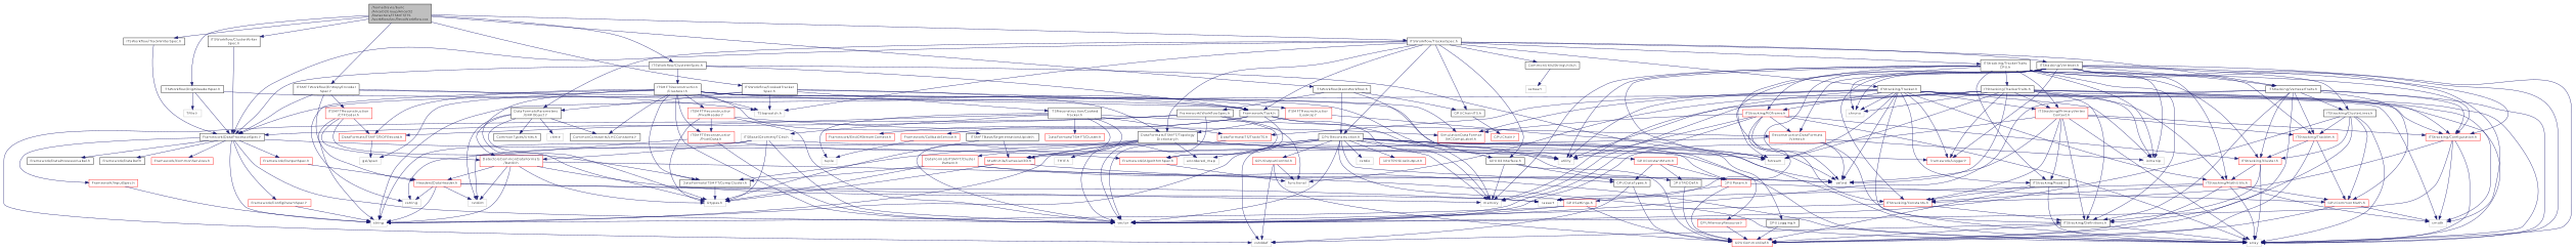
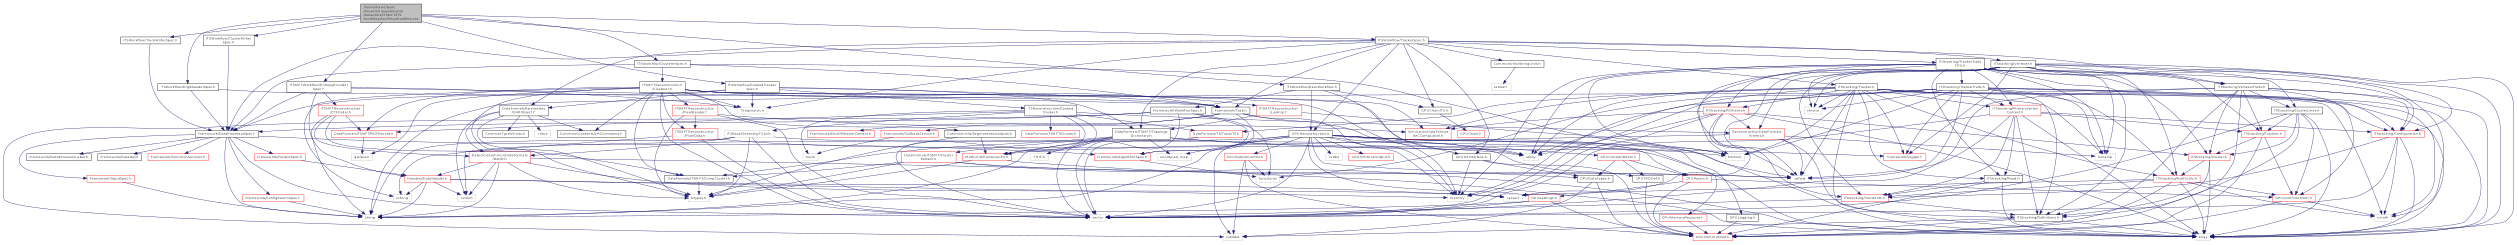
  digraph {
    fontname=Montserrat
    node [color=black fontname=Montserrat fontsize=10 shape=record]
    edge [color=midnightblue fontname=Montserrat fontsize=10 labelfontname=Helvetica labelfontsize=10 style=solid]
    n1 [fillcolor=grey75 fontcolor=black height=0.2 label="/home/travis/build\l/AliceO2Group/AliceO2\l/Detectors/ITSMFT/ITS\l/workflow/src/RecoWorkflow.cxx" style=filled width=0.4]
    n2 [height=0.2 label="ITSWorkflow/RecoWorkflow.h" width=0.4]
    n3 [height=0.2 label="ITSWorkflow/DigitReaderSpec.h" width=0.4]
    n4 [height=0.2 label="ITSWorkflow/ClustererSpec.h" width=0.4]
    n5 [height=0.2 label="ITSWorkflow/ClusterWriter\lSpec.h" width=0.4]
    n6 [height=0.2 label="ITSWorkflow/TrackerSpec.h" width=0.4]
    n7 [height=0.2 label="ITSWorkflow/CookedTracker\lSpec.h" width=0.4]
    n8 [height=0.2 label="ITSWorkflow/TrackWriterSpec.h" width=0.4]
    n9 [height=0.2 label="ITSMFTWorkflow/EntropyEncoder\lSpec.h" width=0.4]
    n10 [height=0.2 label="Framework/WorkflowSpec.h" width=0.4]
    n11 [height=0.2 label="GPUO2Interface.h" width=0.4]
    n12 [height=0.2 label="GPUReconstruction.h" width=0.4]
    n13 [height=0.2 label="GPUChainITS.h" width=0.4]
    n14 [height=0.2 label="Framework/DataProcessorSpec.h" width=0.4]
-   n15 [color=grey75 height=0.2 label="TFile.h" width=0.4]
    n16 [height=0.2 label="Framework/Task.h" width=0.4]
    n17 [color=grey75 height=0.2 label=fstream width=0.4]
    n18 [height=0.2 label="ITSMFTReconstruction\l/Clusterer.h" width=0.4]
    n19 [color=grey75 height=0.2 label="TStopwatch.h" width=0.4]
    n20 [height=0.2 label="DataFormatsITSMFT/Topology\lDictionary.h" width=0.4]
    n21 [height=0.2 label="DataFormatsParameters\l/GRPObject.h" width=0.4]
    n22 [height=0.2 label="ITStracking/Tracker.h" width=0.4]
    n23 [height=0.2 label="ITStracking/TrackerTraits\lCPU.h" width=0.4]
    n24 [height=0.2 label="ITStracking/Vertexer.h" width=0.4]
    n25 [height=0.2 label="ITStracking/VertexerTraits.h" width=0.4]
    n26 [height=0.2 label="CommonUtils/StringUtils.h" width=0.4]
    n27 [height=0.2 label="ITSReconstruction/Cooked\lTracker.h" width=0.4]
    n28 [color=red height=0.2 label="Headers/DataHeader.h" width=0.4]
    n29 [color=red height=0.2 label="ITSMFTReconstruction\l/CTFCoder.h" width=0.4]
    n30 [color=red height=0.2 label="Framework/AlgorithmSpec.h" width=0.4]
    n31 [color=grey75 height=0.2 label=functional width=0.4]
    n32 [color=grey75 height=0.2 label=vector width=0.4]
    n33 [color=grey75 height=0.2 label=cstddef width=0.4]
    n34 [color=grey75 height=0.2 label=memory width=0.4]
    n35 [color=red height=0.2 label="GPUCommonDef.h" width=0.4]
    n36 [height=0.2 label="GPUDataTypes.h" width=0.4]
    n37 [color=grey75 height=0.2 label=string width=0.4]
    n38 [color=grey75 height=0.2 label=cstring width=0.4]
    n39 [color=grey75 height=0.2 label=cstdio width=0.4]
    n40 [color=grey75 height=0.2 label=iosfwd width=0.4]
    n41 [color=grey75 height=0.2 label=unordered_map width=0.4]
    n42 [height=0.2 label="GPUTRDDef.h" width=0.4]
    n43 [color=red height=0.2 label="GPUParam.h" width=0.4]
    n44 [color=red height=0.2 label="GPUSettings.h" width=0.4]
    n45 [color=red height=0.2 label="GPUOutputControl.h" width=0.4]
    n46 [color=red height=0.2 label="GPUMemoryResource.h" width=0.4]
    n47 [color=red height=0.2 label="GPUConstantMem.h" width=0.4]
    n48 [color=red height=0.2 label="GPUTPCSliceOutput.h" width=0.4]
    n49 [height=0.2 label="GPULogging.h" width=0.4]
    n50 [color=red height=0.2 label="GPUChain.h" width=0.4]
    n51 [color=red height=0.2 label="Framework/ConfigParamSpec.h" width=0.4]
    n52 [height=0.2 label="Framework/DataProcessorLabel.h" width=0.4]
    n53 [height=0.2 label="Framework/DataRef.h" width=0.4]
    n54 [color=red height=0.2 label="Framework/InputSpec.h" width=0.4]
    n55 [color=red height=0.2 label="Framework/OutputSpec.h" width=0.4]
    n56 [color=red height=0.2 label="Framework/CommonServices.h" width=0.4]
    n57 [color=grey75 height=0.2 label=cstdint width=0.4]
    n58 [color=grey75 height=0.2 label=cassert width=0.4]
    n59 [color=red height=0.2 label="GPUCommonMath.h" width=0.4]
    n60 [color=grey75 height=0.2 label=cmath width=0.4]
    n61 [color=red height=0.2 label="Framework/CallbackService.h" width=0.4]
    n62 [color=red height=0.2 label="Framework/EndOfStreamContext.h" width=0.4]
    n63 [color=grey75 height=0.2 label=utility width=0.4]
    n64 [color=grey75 height=0.2 label=tuple width=0.4]
    n65 [color=grey75 height=0.2 label="gsl/span" width=0.4]
-   n66 [height=0.2 label="ITSMFTBase/SegmentationAlpide.h" width=0.4]
+   n66 [height=0.2 label="CommonUtils/SegmentationAlpide.h" width=0.4]
    n67 [color=grey75 height=0.2 label="Rtypes.h" width=0.4]
    n68 [height=0.2 label="DataFormatsITSMFT/CompCluster.h" width=0.4]
    n69 [color=red height=0.2 label="DataFormatsITSMFT/ROFRecord.h" width=0.4]
    n70 [color=red height=0.2 label="ITSMFTReconstruction\l/PixelReader.h" width=0.4]
    n71 [color=red height=0.2 label="ITSMFTReconstruction\l/PixelData.h" width=0.4]
    n72 [color=red height=0.2 label="SimulationDataFormat\l/MCCompLabel.h" width=0.4]
    n73 [color=red height=0.2 label="ITSMFTReconstruction\l/LookUp.h" width=0.4]
    n74 [height=0.2 label="CommonConstants/LHCConstants.h" width=0.4]
    n75 [color=red height=0.2 label="MathUtils/Cartesian3D.h" width=0.4]
    n76 [color=grey75 height=0.2 label=array width=0.4]
    n77 [color=red height=0.2 label="DataFormatsITSMFT/Cluster\lPattern.h" width=0.4]
    n78 [color=red height=0.2 label="Framework/Logger.h" width=0.4]
    n79 [color=grey75 height=0.2 label="TH1F.h" width=0.4]
    n80 [color=grey75 height=0.2 label=ctime width=0.4]
    n81 [height=0.2 label="CommonTypes/Units.h" width=0.4]
    n82 [color=red height=0.2 label="DetectorsCommonDataFormats\l/DetID.h" width=0.4]
    n83 [color=grey75 height=0.2 label=chrono width=0.4]
    n84 [color=grey75 height=0.2 label=iomanip width=0.4]
    n85 [color=red height=0.2 label="ITStracking/Configuration.h" width=0.4]
    n86 [height=0.2 label="ITStracking/Definitions.h" width=0.4]
    n87 [color=red height=0.2 label="ITStracking/ROframe.h" width=0.4]
    n88 [color=red height=0.2 label="ITStracking/MathUtils.h" width=0.4]
    n89 [color=red height=0.2 label="ITStracking/PrimaryVertex\lContext.h" width=0.4]
    n90 [height=0.2 label="ITStracking/Road.h" width=0.4]
    n91 [color=red height=0.2 label="DataFormatsITS/TrackITS.h" width=0.4]
    n92 [height=0.2 label="ITStracking/TrackerTraits.h" width=0.4]
    n93 [color=red height=0.2 label="ITStracking/Constants.h" width=0.4]
    n94 [color=red height=0.2 label="ITStracking/Cluster.h" width=0.4]
    n95 [color=red height=0.2 label="ReconstructionDataFormats\l/Vertex.h" width=0.4]
    n96 [color=red height=0.2 label="ITStracking/Tracklet.h" width=0.4]
    n97 [height=0.2 label="ITStracking/ClusterLines.h" width=0.4]
    n98 [color=grey75 height=0.2 label=sstream width=0.4]
    n99 [color=grey75 height=0.2 label="ITSBase/GeometryTGeo.h" width=0.4]
    n100 [color=red height=0.2 label="DataFormatsITSMFT/Cluster.h" width=0.4]
    n1 -> n2
    n1 -> n3
    n1 -> n4
    n1 -> n5
    n1 -> n6
    n1 -> n7
    n1 -> n8
    n1 -> n9
    n2 -> n10
    n2 -> n11
    n2 -> n12
    n2 -> n13
    n3 -> n14
-   n3 -> n15
    n3 -> n16
    n4 -> n14
    n4 -> n16
    n4 -> n17
    n4 -> n18
    n5 -> n14
    n6 -> n11
    n6 -> n12
    n6 -> n13
    n6 -> n14
    n6 -> n16
    n6 -> n19
    n6 -> n20
    n6 -> n21
    n6 -> n22
    n6 -> n23
    n6 -> n24
    n6 -> n25
    n6 -> n26
    n7 -> n14
    n7 -> n16
    n7 -> n19
    n7 -> n20
    n7 -> n21
    n7 -> n27
    n8 -> n14
    n9 -> n14
    n9 -> n16
    n9 -> n19
    n9 -> n28
    n9 -> n29
    n10 -> n14
    n10 -> n30
    n10 -> n31
    n10 -> n32
    n10 -> n33
    n11 -> n34
    n11 -> n35
    n11 -> n36
    n12 -> n32
    n12 -> n33
    n12 -> n34
    n12 -> n36
    n12 -> n37
    n12 -> n38
    n12 -> n39
    n12 -> n40
    n12 -> n41
    n12 -> n42
    n12 -> n43
    n12 -> n44
    n12 -> n45
    n12 -> n46
    n12 -> n47
    n12 -> n48
    n12 -> n49
    n13 -> n50
    n14 -> n30
    n14 -> n32
    n14 -> n37
    n14 -> n51
    n14 -> n52
    n14 -> n53
    n14 -> n54
    n14 -> n55
    n14 -> n56
    n16 -> n30
    n16 -> n34
    n16 -> n61
    n16 -> n62
    n16 -> n63
    n18 -> n19
    n18 -> n32
    n18 -> n34
    n18 -> n38
    n18 -> n63
    n18 -> n65
    n18 -> n66
    n18 -> n67
    n18 -> n68
    n18 -> n69
    n18 -> n70
    n18 -> n71
    n18 -> n72
    n18 -> n73
    n18 -> n74
    n20 -> n17
    n20 -> n32
    n20 -> n37
    n20 -> n41
    n20 -> n68
    n20 -> n75
    n20 -> n77
    n20 -> n78
    n20 -> n79
    n21 -> n57
    n21 -> n67
    n21 -> n74
    n21 -> n80
    n21 -> n81
    n21 -> n82
    n22 -> n17
    n22 -> n34
    n22 -> n40
    n22 -> n60
    n22 -> n63
    n22 -> n72
    n22 -> n76
    n22 -> n78
    n22 -> n83
    n22 -> n84
    n22 -> n85
    n22 -> n86
    n22 -> n87
    n22 -> n88
    n22 -> n89
    n22 -> n90
    n22 -> n91
    n23 -> n17
    n23 -> n34
    n23 -> n40
    n23 -> n60
    n23 -> n63
    n23 -> n76
    n23 -> n83
    n23 -> n84
    n23 -> n85
    n23 -> n86
    n23 -> n88
    n23 -> n89
    n23 -> n90
    n23 -> n92
    n24 -> n17
    n24 -> n25
    n24 -> n40
    n24 -> n76
    n24 -> n78
    n24 -> n83
    n24 -> n84
    n24 -> n85
    n24 -> n87
    n24 -> n93
    n24 -> n94
    n24 -> n95
    n24 -> n96
    n24 -> n97
    n25 -> n32
    n25 -> n35
    n25 -> n37
    n25 -> n59
    n25 -> n76
    n25 -> n85
    n25 -> n86
    n25 -> n94
    n25 -> n96
    n25 -> n97
    n26 -> n98
    n27 -> n32
    n27 -> n64
    n27 -> n69
    n27 -> n75
    n27 -> n91
    n27 -> n95
    n27 -> n99
    n27 -> n100
    n28 -> n34
    n28 -> n37
    n28 -> n38
    n28 -> n57
    n28 -> n58
    n29 -> n37
    n29 -> n68
    n29 -> n69
    n29 -> n82
    n30 -> n31
    n36 -> n33
    n36 -> n35
    n42 -> n35
    n43 -> n35
    n43 -> n44
    n43 -> n59
    n44 -> n32
    n44 -> n35
    n44 -> n37
    n45 -> n31
    n45 -> n33
    n45 -> n35
    n46 -> n35
    n47 -> n36
    n47 -> n42
    n47 -> n43
    n49 -> n35
    n51 -> n37
    n54 -> n37
    n55 -> n28
    n59 -> n35
    n59 -> n60
    n61 -> n64
    n66 -> n67
    n66 -> n75
    n68 -> n67
    n69 -> n65
    n70 -> n32
    n70 -> n67
    n70 -> n71
    n70 -> n72
    n71 -> n32
    n71 -> n57
    n71 -> n63
    n73 -> n20
    n73 -> n76
    n75 -> n40
    n75 -> n67
    n77 -> n40
    n77 -> n67
    n77 -> n68
    n77 -> n76
    n82 -> n28
    n82 -> n37
    n82 -> n57
    n82 -> n58
    n82 -> n67
    n82 -> n76
    n85 -> n32
    n85 -> n60
    n85 -> n76
    n85 -> n93
    n86 -> n33
    n86 -> n35
    n86 -> n76
    n87 -> n32
    n87 -> n58
    n87 -> n63
    n87 -> n72
    n87 -> n76
    n87 -> n93
    n87 -> n94
    n87 -> n95
    n88 -> n35
    n88 -> n58
    n88 -> n59
    n88 -> n60
    n88 -> n76
    n88 -> n93
    n89 -> n32
    n89 -> n40
    n89 -> n76
    n89 -> n85
    n89 -> n86
    n89 -> n90
    n89 -> n93
    n89 -> n96
    n90 -> n35
    n90 -> n76
    n90 -> n93
    n91 -> n32
    n92 -> n17
    n92 -> n31
    n92 -> n34
    n92 -> n40
    n92 -> n60
    n92 -> n63
    n92 -> n76
    n92 -> n78
    n92 -> n83
    n92 -> n84
    n92 -> n85
    n92 -> n86
    n92 -> n88
    n92 -> n89
    n93 -> n32
    n93 -> n86
    n94 -> n76
    n94 -> n86
    n94 -> n88
    n95 -> n40
    n95 -> n75
    n95 -> n76
    n95 -> n84
    n96 -> n35
    n96 -> n59
    n96 -> n94
    n97 -> n32
    n97 -> n59
    n97 -> n76
    n97 -> n86
    n97 -> n94
    n97 -> n96
    n99 -> n32
    n99 -> n37
    n99 -> n67
    n99 -> n76
    n99 -> n82
  }
